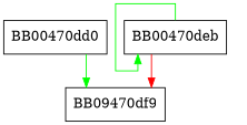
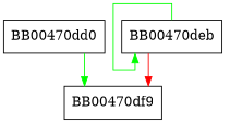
  digraph {
    splines=ortho
    node [shape=box]
    edge [color=green]
    BB00470dd0
-   BB00470df9 [label=BB09470df9]
+   BB00470df9
    BB00470deb
    BB00470dd0 -> BB00470df9
    BB00470deb -> BB00470df9 [color=red]
    BB00470deb -> BB00470deb
  }
